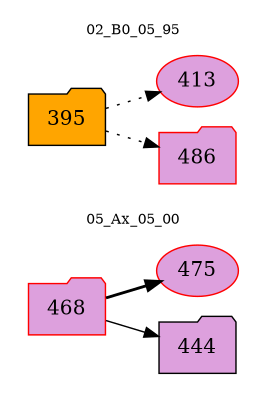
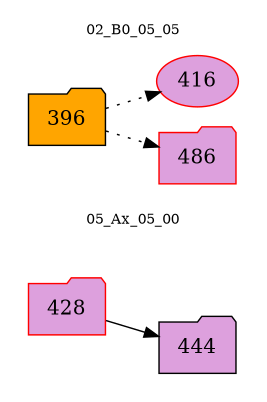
  digraph {
    rankdir=LR
    node [color=red fillcolor=plum shape=folder style=filled]
    edge [color=black style=dotted]
-   n1 [label=468]
+   n1 [label=428]
    n2 [color=black label=444]
-   n3 [label=475 shape=ellipse]
-   n4 [color=black fillcolor=orange label=395]
+   n4 [color=black fillcolor=orange label=396]
    n5 [label=486]
-   n6 [label=413 shape=ellipse]
+   n6 [label=416 shape=ellipse]
    subgraph cluster_1 {
      color=white
      fontsize=10
      label="05_Ax_05_00"
      n1
      n2
-     n3
    }
    subgraph cluster_2 {
      color=white
      fontsize=10
-     label="02_B0_05_95"
+     label="02_B0_05_05"
      n4
      n5
      n6
    }
    n1 -> n2 [style=solid]
-   n1 -> n3 [style=bold]
    n4 -> n5
    n4 -> n6
  }
